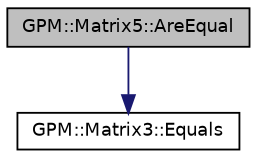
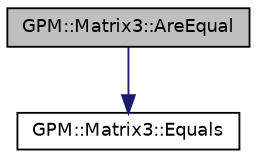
  digraph {
    rankdir=TB
    node [color=black fontname=Helvetica fontsize=10 shape=record style=filled]
-   n1 [fillcolor=grey75 fontcolor=black height=0.2 label="GPM::Matrix5::AreEqual" width=0.4]
+   n1 [fillcolor=grey75 fontcolor=black height=0.2 label="GPM::Matrix3::AreEqual" width=0.4]
    n2 [fillcolor=white height=0.2 label="GPM::Matrix3::Equals" width=0.4]
    n1 -> n2 [color=midnightblue fontname=Helvetica fontsize=10 labelfontname=Helvetica labelfontsize=10 style=solid]
  }
